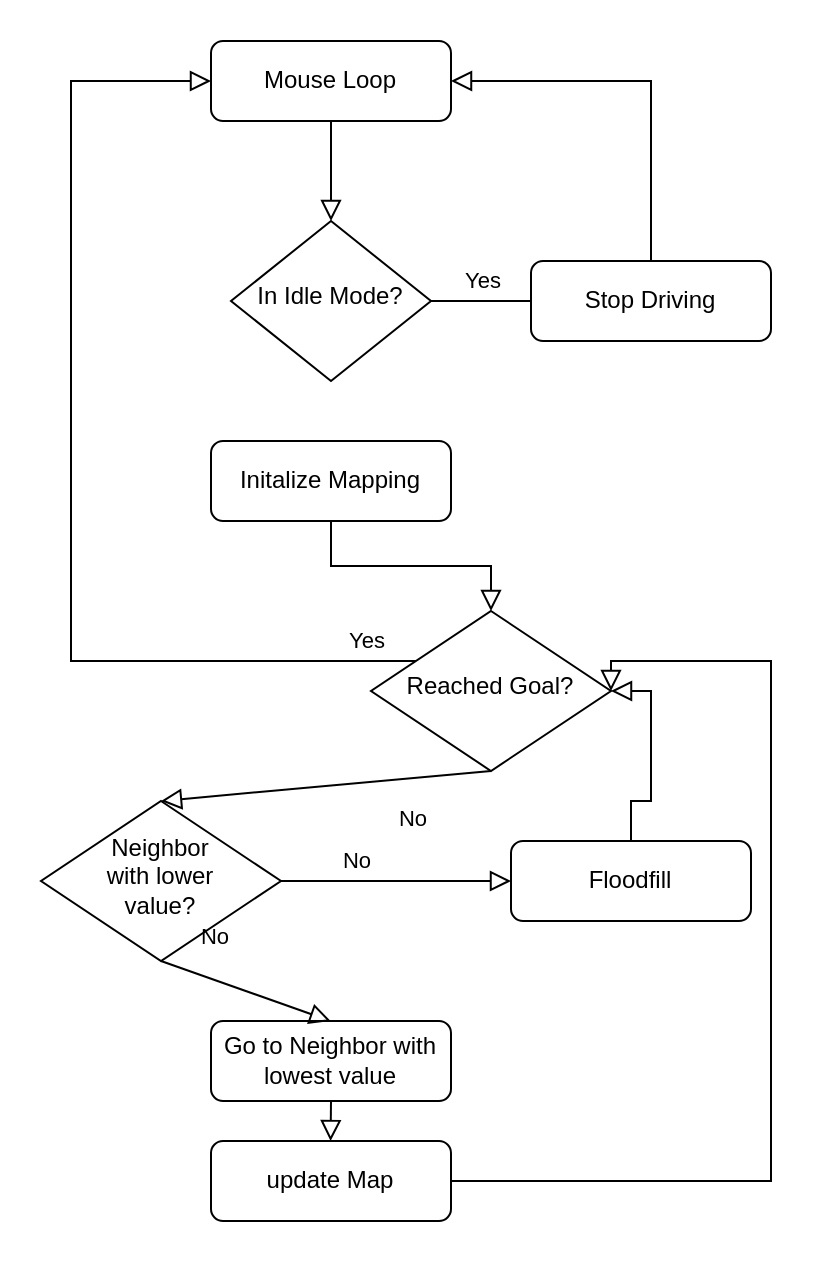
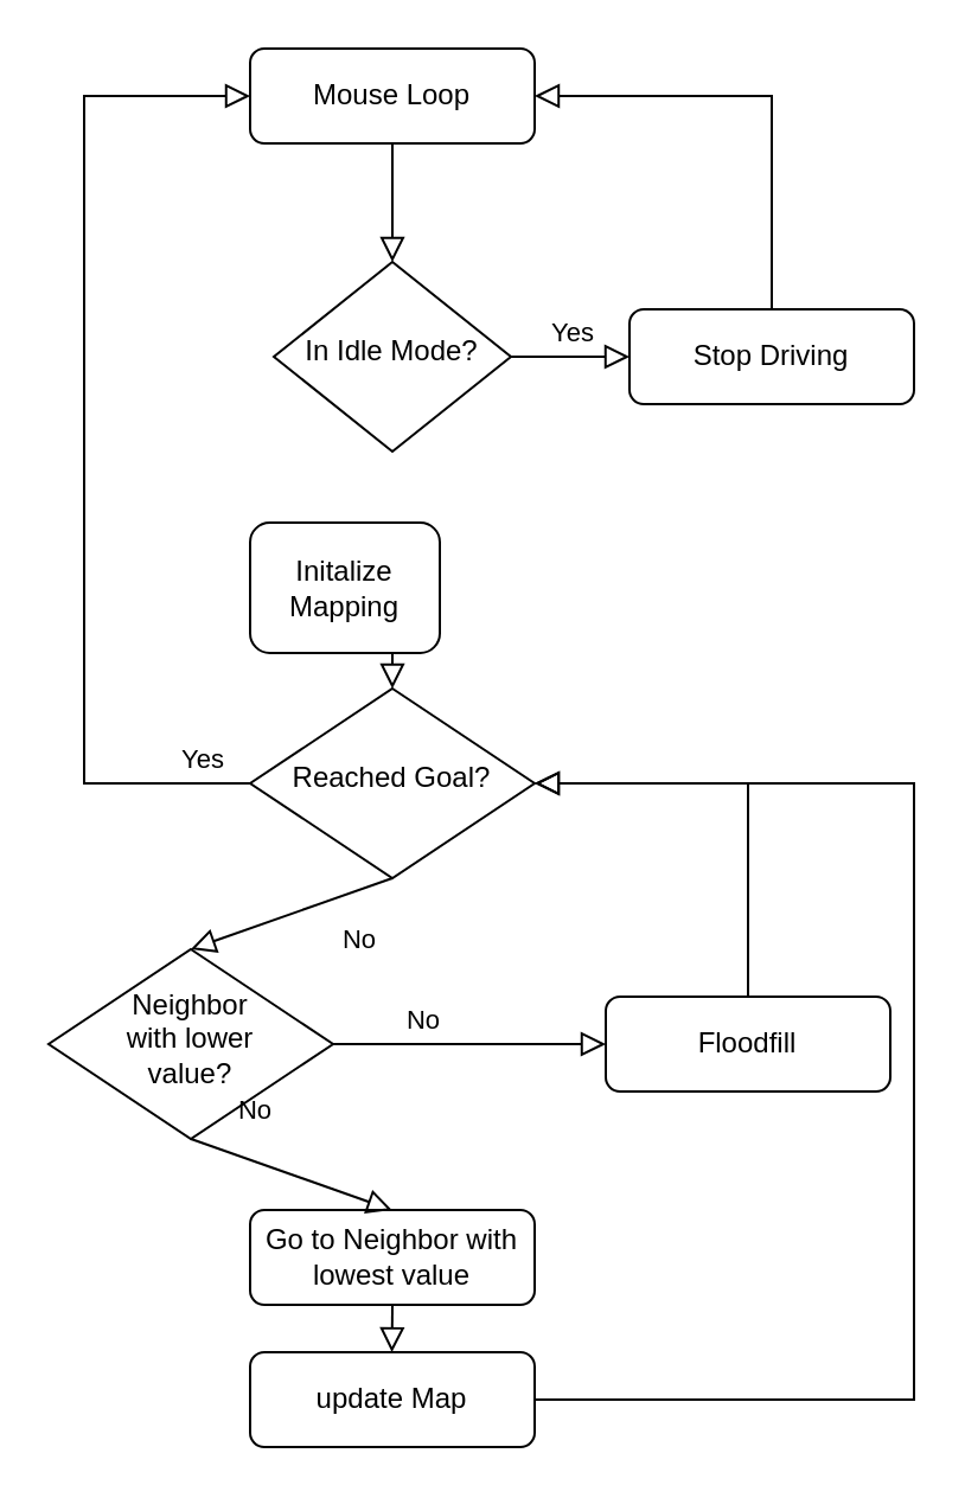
  <mxCell id="0" />
  <mxCell id="1" parent="0" />
  <mxCell id="2" value="" style="rounded=0;html=1;jettySize=auto;orthogonalLoop=1;fontSize=11;endArrow=block;endFill=0;endSize=8;strokeWidth=1;shadow=0;labelBackgroundColor=none;edgeStyle=orthogonalEdgeStyle;" parent="1" source="3" target="5" edge="1"><mxGeometry relative="1" as="geometry" /></mxCell>
  <mxCell id="3" value="Mouse Loop" style="rounded=1;whiteSpace=wrap;html=1;fontSize=12;glass=0;strokeWidth=1;shadow=0;" parent="1" vertex="1"><mxGeometry x="105" y="20" width="120" height="40" as="geometry" /></mxCell>
- <mxCell id="4" value="Yes" style="edgeStyle=orthogonalEdgeStyle;rounded=0;html=1;jettySize=auto;orthogonalLoop=1;fontSize=11;endArrow=none;endFill=0;endSize=8;strokeWidth=1;shadow=0;labelBackgroundColor=none;" parent="1" source="5" target="7" edge="1"><mxGeometry x="0.021" y="10" relative="1" as="geometry"><mxPoint as="offset" /></mxGeometry></mxCell>
+ <mxCell id="4" value="Yes" style="edgeStyle=orthogonalEdgeStyle;rounded=0;html=1;jettySize=auto;orthogonalLoop=1;fontSize=11;endArrow=block;endFill=0;endSize=8;strokeWidth=1;shadow=0;labelBackgroundColor=none;" parent="1" source="5" target="7" edge="1"><mxGeometry x="0.021" y="10" relative="1" as="geometry"><mxPoint as="offset" /></mxGeometry></mxCell>
  <mxCell id="5" value="In Idle Mode?" style="rhombus;whiteSpace=wrap;html=1;shadow=0;fontFamily=Helvetica;fontSize=12;align=center;strokeWidth=1;spacing=6;spacingTop=-4;" parent="1" vertex="1"><mxGeometry x="115" y="110" width="100" height="80" as="geometry" /></mxCell>
  <mxCell id="6" style="edgeStyle=orthogonalEdgeStyle;rounded=0;html=1;jettySize=auto;orthogonalLoop=1;fontSize=11;endArrow=block;endFill=0;endSize=8;strokeWidth=1;shadow=0;labelBackgroundColor=none;" edge="1" parent="1" source="7" target="3"><mxGeometry relative="1" as="geometry"><Array as="points"><mxPoint x="325" y="40" /></Array></mxGeometry></mxCell>
  <mxCell id="7" value="Stop Driving" style="rounded=1;whiteSpace=wrap;html=1;fontSize=12;glass=0;strokeWidth=1;shadow=0;" parent="1" vertex="1"><mxGeometry x="265" y="130" width="120" height="40" as="geometry" /></mxCell>
- <mxCell id="8" value="Initalize Mapping" style="rounded=1;whiteSpace=wrap;html=1;fontSize=12;glass=0;strokeWidth=1;shadow=0;" vertex="1" parent="1"><mxGeometry x="105" y="220" width="120" height="40" as="geometry" /></mxCell>
+ <mxCell id="8" value="Initalize Mapping" style="rounded=1;whiteSpace=wrap;html=1;fontSize=12;glass=0;strokeWidth=1;shadow=0;" vertex="1" parent="1"><mxGeometry x="105" y="220" width="80" height="55" as="geometry" /></mxCell>
  <mxCell id="9" value="Yes" style="rounded=0;html=1;jettySize=auto;orthogonalLoop=1;fontSize=11;endArrow=block;endFill=0;endSize=8;strokeWidth=1;shadow=0;labelBackgroundColor=none;edgeStyle=orthogonalEdgeStyle;" edge="1" parent="1" source="10" target="3"><mxGeometry x="-0.907" y="-10" relative="1" as="geometry"><Array as="points"><mxPoint x="35" y="330" /><mxPoint x="35" y="40" /></Array><mxPoint as="offset" /></mxGeometry></mxCell>
- <mxCell id="10" value="Reached Goal?" style="rhombus;whiteSpace=wrap;html=1;shadow=0;fontFamily=Helvetica;fontSize=12;align=center;strokeWidth=1;spacing=6;spacingTop=-4;" vertex="1" parent="1"><mxGeometry x="185" y="305" width="120" height="80" as="geometry" /></mxCell>
+ <mxCell id="10" value="Reached Goal?" style="rhombus;whiteSpace=wrap;html=1;shadow=0;fontFamily=Helvetica;fontSize=12;align=center;strokeWidth=1;spacing=6;spacingTop=-4;" vertex="1" parent="1"><mxGeometry x="105" y="290" width="120" height="80" as="geometry" /></mxCell>
  <mxCell id="11" value="Neighbor &lt;br&gt;with lower &lt;br&gt;value?" style="rhombus;whiteSpace=wrap;html=1;shadow=0;fontFamily=Helvetica;fontSize=12;align=center;strokeWidth=1;spacing=6;spacingTop=-4;" vertex="1" parent="1"><mxGeometry x="20" y="400" width="120" height="80" as="geometry" /></mxCell>
  <mxCell id="12" value="Floodfill" style="rounded=1;whiteSpace=wrap;html=1;fontSize=12;glass=0;strokeWidth=1;shadow=0;" vertex="1" parent="1"><mxGeometry x="255" y="420" width="120" height="40" as="geometry" /></mxCell>
  <mxCell id="13" value="Go to Neighbor with lowest value" style="rounded=1;whiteSpace=wrap;html=1;fontSize=12;glass=0;strokeWidth=1;shadow=0;" vertex="1" parent="1"><mxGeometry x="105" y="510" width="120" height="40" as="geometry" /></mxCell>
  <mxCell id="14" value="update Map" style="rounded=1;whiteSpace=wrap;html=1;fontSize=12;glass=0;strokeWidth=1;shadow=0;" vertex="1" parent="1"><mxGeometry x="105" y="570" width="120" height="40" as="geometry" /></mxCell>
  <mxCell id="15" value="" style="rounded=0;html=1;jettySize=auto;orthogonalLoop=1;fontSize=11;endArrow=block;endFill=0;endSize=8;strokeWidth=1;shadow=0;labelBackgroundColor=none;edgeStyle=orthogonalEdgeStyle;entryX=0.5;entryY=0;entryDx=0;entryDy=0;exitX=0.5;exitY=1;exitDx=0;exitDy=0;" edge="1" parent="1" source="8" target="10"><mxGeometry relative="1" as="geometry"><mxPoint x="175" y="70" as="sourcePoint" /><mxPoint x="175" y="120" as="targetPoint" /></mxGeometry></mxCell>
  <mxCell id="16" value="No" style="rounded=0;html=1;jettySize=auto;orthogonalLoop=1;fontSize=11;endArrow=block;endFill=0;endSize=8;strokeWidth=1;shadow=0;labelBackgroundColor=none;entryX=0.5;entryY=0;entryDx=0;entryDy=0;exitX=0.5;exitY=1;exitDx=0;exitDy=0;" edge="1" parent="1" source="10" target="11"><mxGeometry x="-0.506" y="20" relative="1" as="geometry"><mxPoint as="offset" /><mxPoint x="224.31" y="360" as="sourcePoint" /><mxPoint x="224.31" y="400" as="targetPoint" /></mxGeometry></mxCell>
  <mxCell id="17" value="No" style="rounded=0;html=1;jettySize=auto;orthogonalLoop=1;fontSize=11;endArrow=block;endFill=0;endSize=8;strokeWidth=1;shadow=0;labelBackgroundColor=none;entryX=0;entryY=0.5;entryDx=0;entryDy=0;" edge="1" parent="1" source="11" target="12"><mxGeometry x="-0.333" y="10" relative="1" as="geometry"><mxPoint as="offset" /><mxPoint x="225" y="440" as="sourcePoint" /><mxPoint x="225" y="480" as="targetPoint" /></mxGeometry></mxCell>
  <mxCell id="18" value="No" style="rounded=0;html=1;jettySize=auto;orthogonalLoop=1;fontSize=11;endArrow=block;endFill=0;endSize=8;strokeWidth=1;shadow=0;labelBackgroundColor=none;entryX=0.5;entryY=0;entryDx=0;entryDy=0;exitX=0.5;exitY=1;exitDx=0;exitDy=0;" edge="1" parent="1" source="11"><mxGeometry x="-0.506" y="20" relative="1" as="geometry"><mxPoint as="offset" /><mxPoint x="164.8" y="470" as="sourcePoint" /><mxPoint x="164.8" y="510" as="targetPoint" /></mxGeometry></mxCell>
  <mxCell id="19" value="" style="rounded=0;html=1;jettySize=auto;orthogonalLoop=1;fontSize=11;endArrow=block;endFill=0;endSize=8;strokeWidth=1;shadow=0;labelBackgroundColor=none;entryX=0.5;entryY=0;entryDx=0;entryDy=0;" edge="1" parent="1"><mxGeometry x="-0.52" y="20" relative="1" as="geometry"><mxPoint as="offset" /><mxPoint x="165" y="550" as="sourcePoint" /><mxPoint x="164.8" y="570" as="targetPoint" /></mxGeometry></mxCell>
  <mxCell id="20" value="" style="rounded=0;html=1;jettySize=auto;orthogonalLoop=1;fontSize=11;endArrow=block;endFill=0;endSize=8;strokeWidth=1;shadow=0;labelBackgroundColor=none;edgeStyle=orthogonalEdgeStyle;entryX=1;entryY=0.5;entryDx=0;entryDy=0;exitX=0.5;exitY=0;exitDx=0;exitDy=0;" edge="1" parent="1" source="12" target="10"><mxGeometry relative="1" as="geometry"><mxPoint x="265" y="380" as="sourcePoint" /><mxPoint x="265" y="410" as="targetPoint" /></mxGeometry></mxCell>
  <mxCell id="21" value="" style="rounded=0;html=1;jettySize=auto;orthogonalLoop=1;fontSize=11;endArrow=block;endFill=0;endSize=8;strokeWidth=1;shadow=0;labelBackgroundColor=none;edgeStyle=orthogonalEdgeStyle;entryX=1;entryY=0.5;entryDx=0;entryDy=0;exitX=1;exitY=0.5;exitDx=0;exitDy=0;" edge="1" parent="1" source="14" target="10"><mxGeometry relative="1" as="geometry"><mxPoint x="265" y="380" as="sourcePoint" /><mxPoint x="265" y="410" as="targetPoint" /><Array as="points"><mxPoint x="385" y="590" /><mxPoint x="385" y="330" /></Array></mxGeometry></mxCell>
